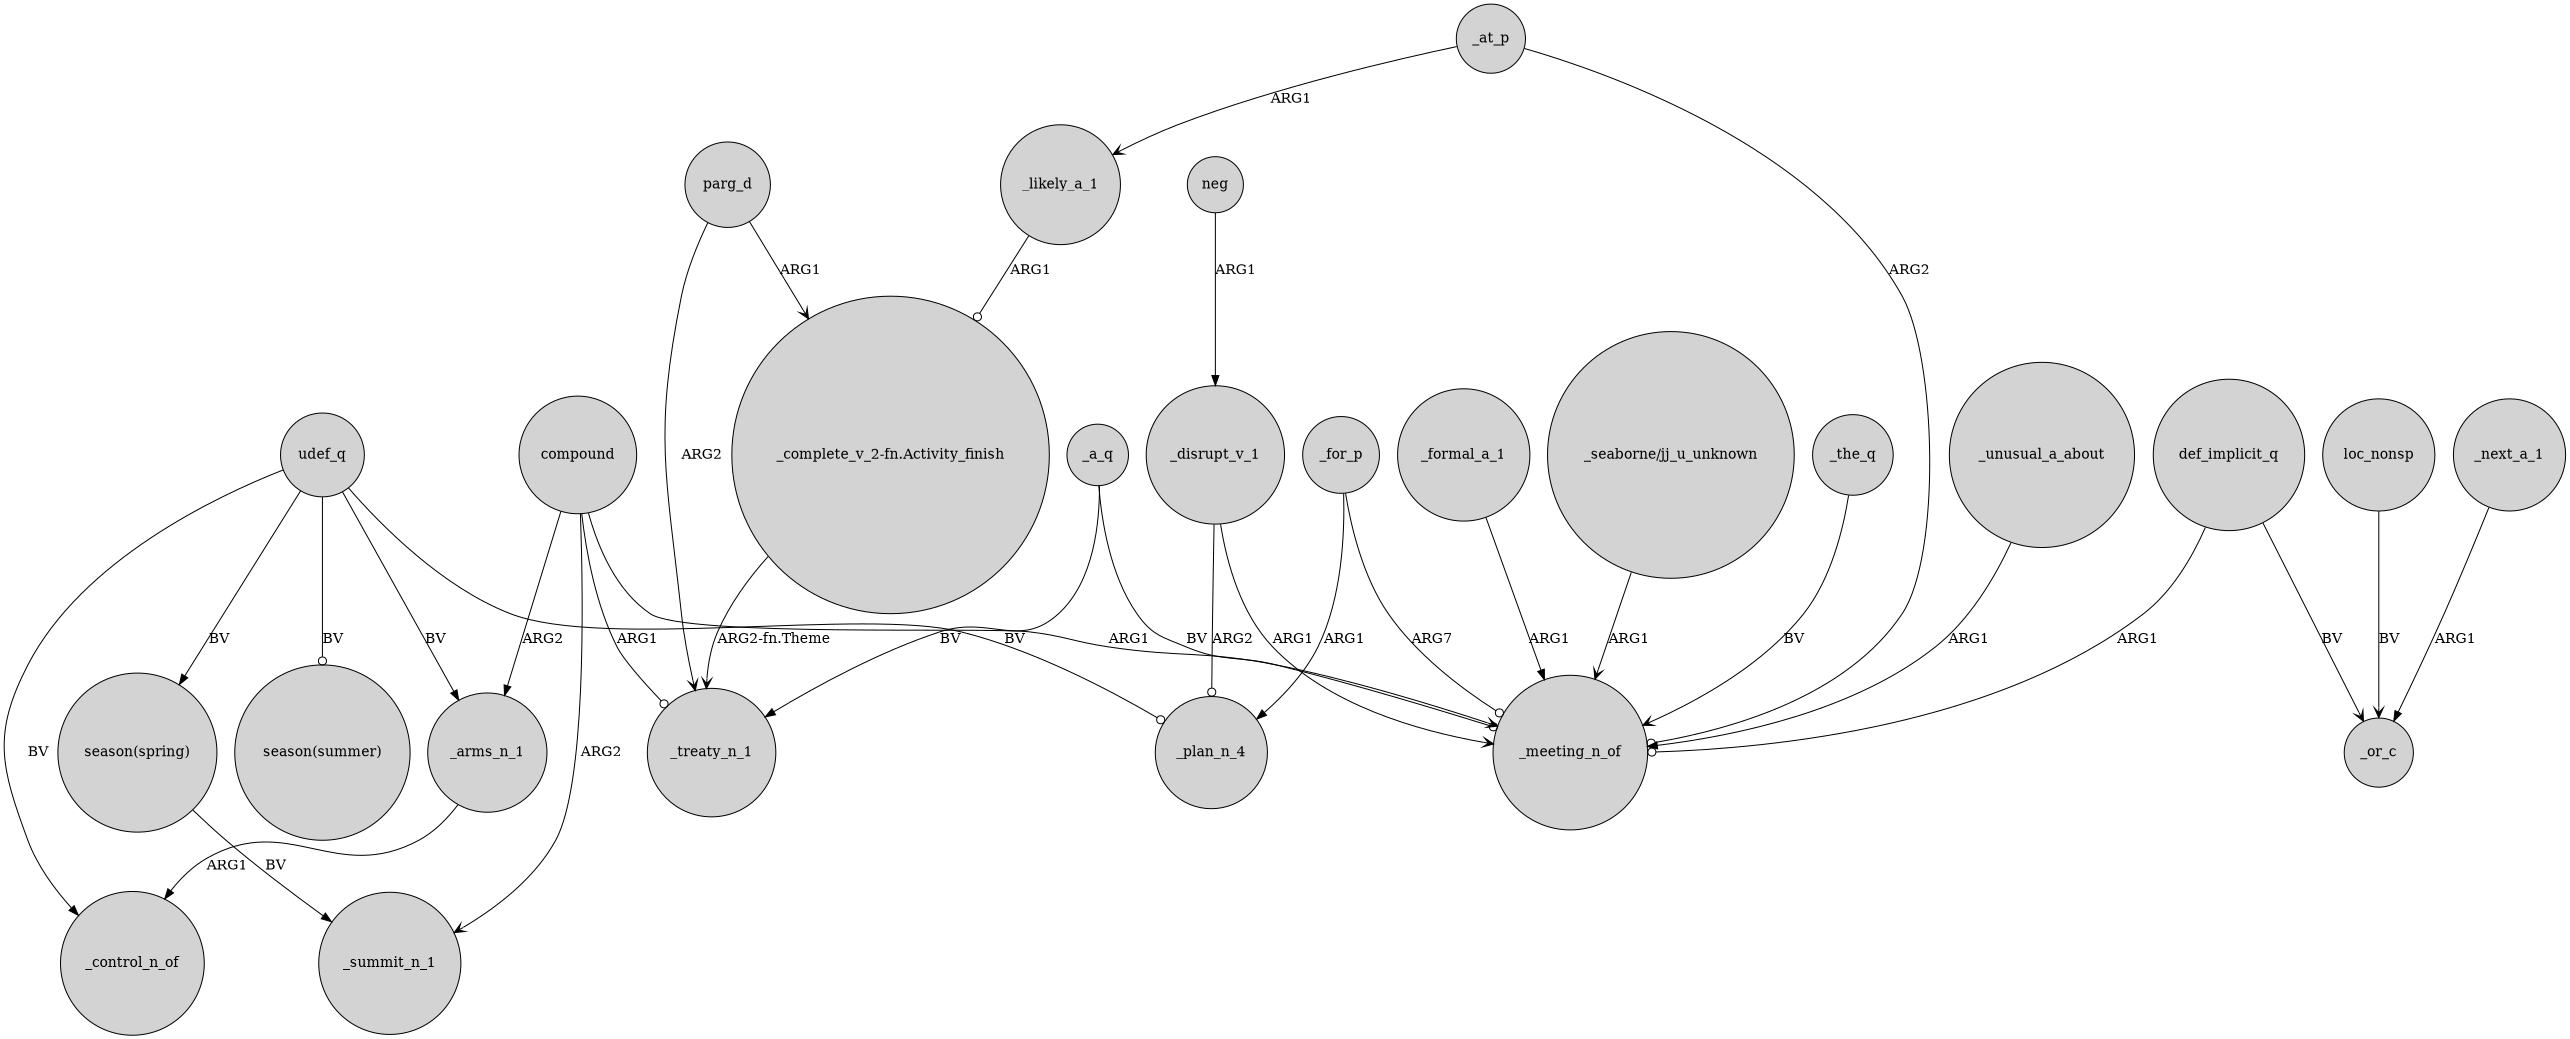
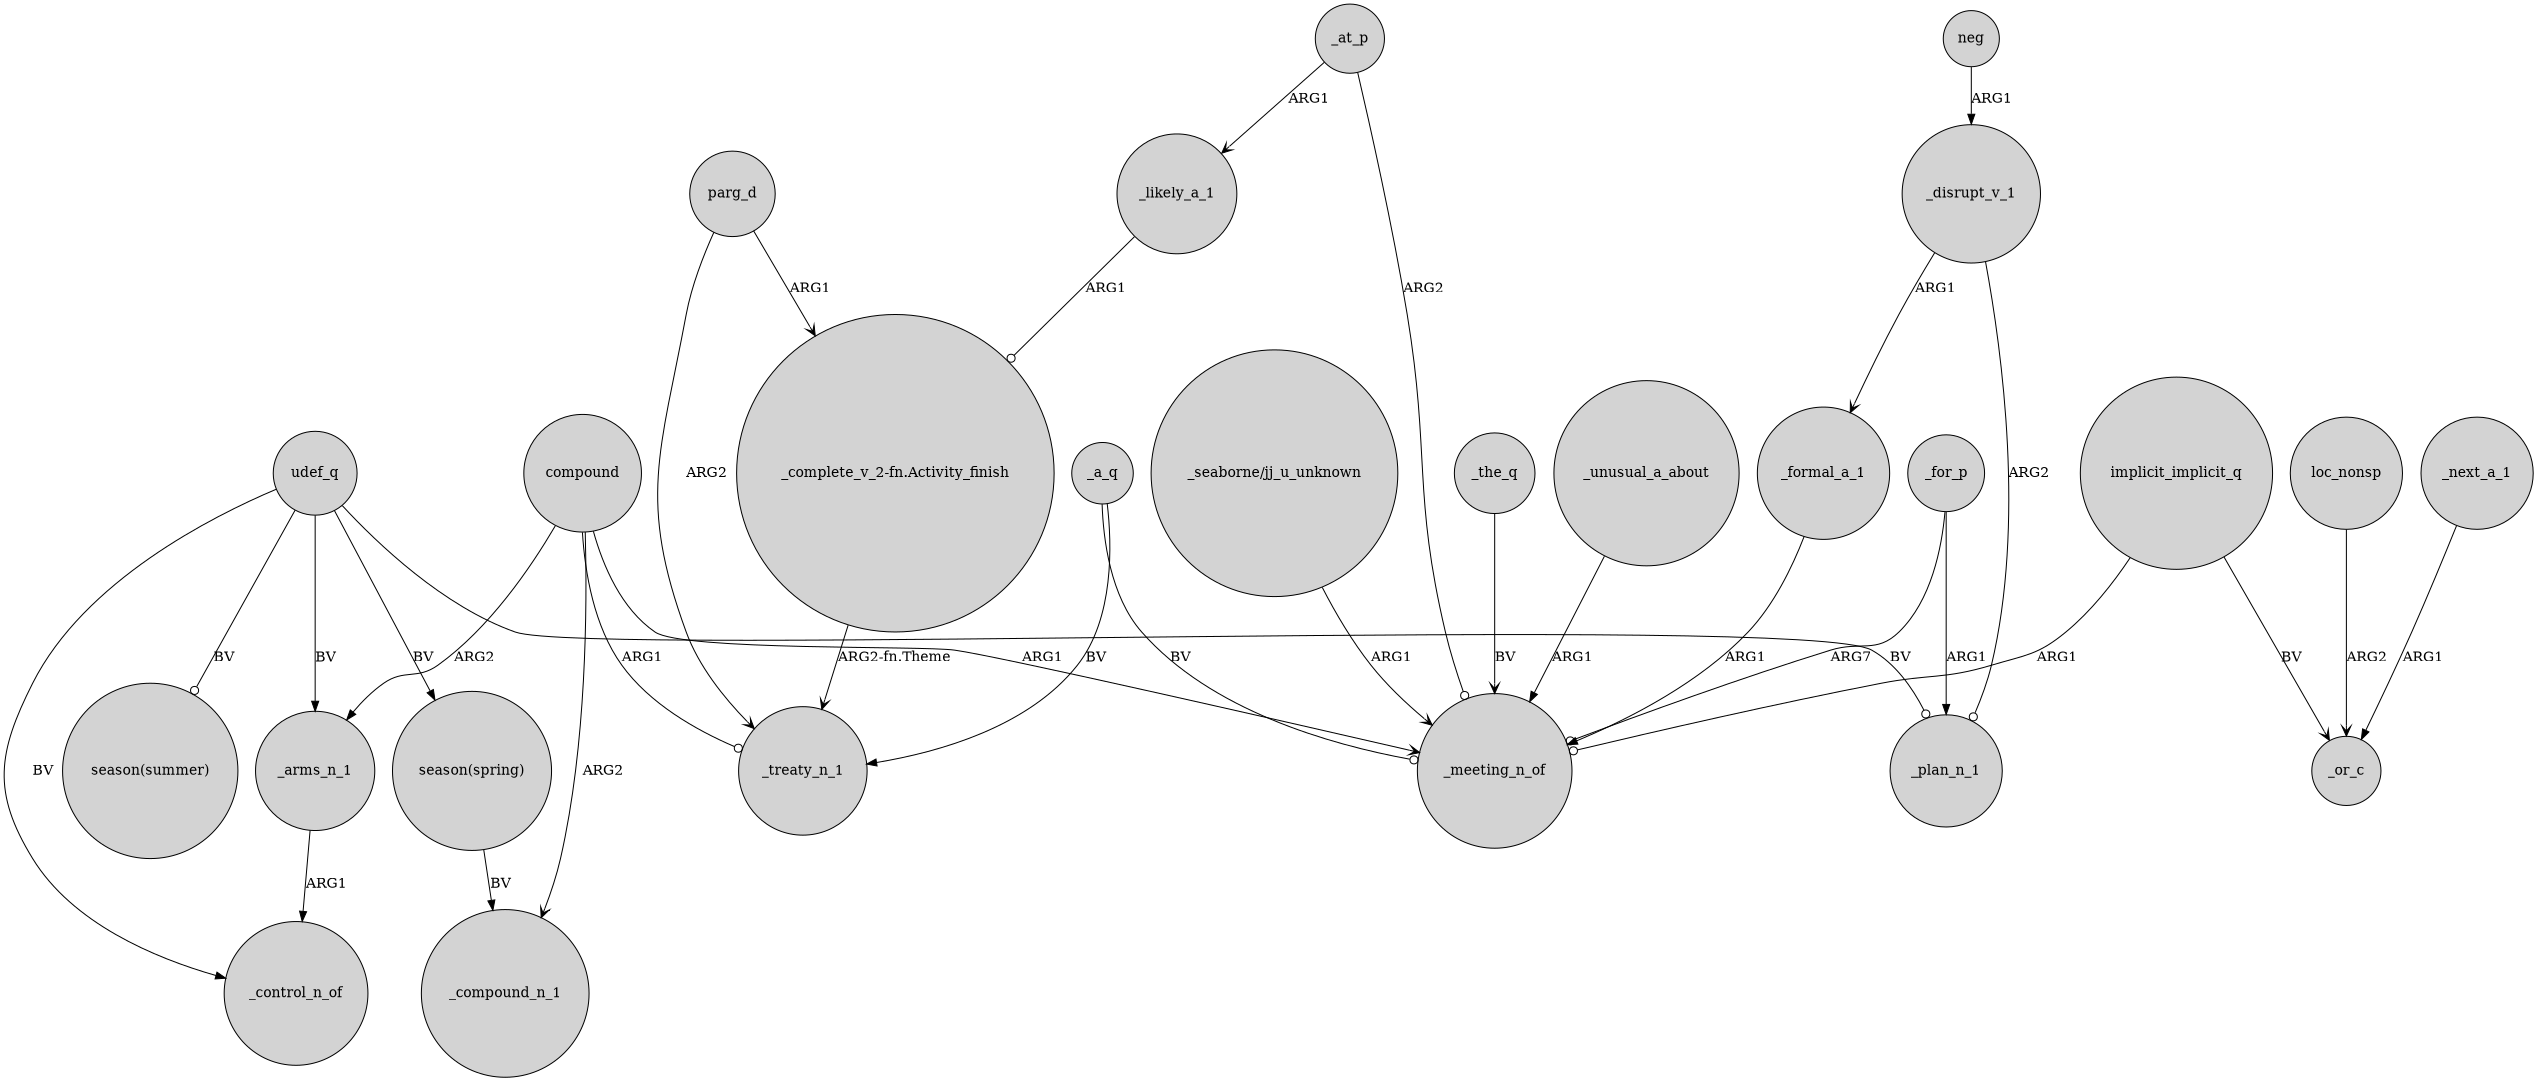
  digraph {
    node [shape=circle style=filled]
    edge [arrowhead=normal]
    udef_q
    "season(summer)"
    _control_n_of
    _arms_n_1
-   _plan_n_1 [label=_plan_n_4]
+   _plan_n_1
    "season(spring)"
-   _summit_n_1
+   _summit_n_1 [label=_compound_n_1]
    compound
    _treaty_n_1
    _meeting_n_of
-   def_implicit_q
+   def_implicit_q [label=implicit_implicit_q]
    _or_c
    _the_q
    _likely_a_1
    "_complete_v_2-fn.Activity_finish"
    _a_q
    loc_nonsp
    neg
    _disrupt_v_1
    _for_p
    _at_p
    _unusual_a_about
    _formal_a_1
    parg_d
    "_seaborne/jj_u_unknown"
    _next_a_1
    udef_q -> "season(summer)" [arrowhead=odot label=BV]
    udef_q -> _control_n_of [label=BV]
    udef_q -> _arms_n_1 [label=BV]
    udef_q -> _plan_n_1 [arrowhead=odot label=BV]
    udef_q -> "season(spring)" [label=BV]
    _arms_n_1 -> _control_n_of [label=ARG1]
    "season(spring)" -> _summit_n_1 [label=BV]
    compound -> _arms_n_1 [label=ARG2]
    compound -> _summit_n_1 [arrowhead=vee label=ARG2]
    compound -> _treaty_n_1 [arrowhead=odot label=ARG1]
    compound -> _meeting_n_of [arrowhead=vee label=ARG1]
    def_implicit_q -> _meeting_n_of [arrowhead=odot label=ARG1]
    def_implicit_q -> _or_c [arrowhead=vee label=BV]
    _the_q -> _meeting_n_of [arrowhead=vee label=BV]
    _likely_a_1 -> "_complete_v_2-fn.Activity_finish" [arrowhead=odot label=ARG1]
    "_complete_v_2-fn.Activity_finish" -> _treaty_n_1 [arrowhead=vee label="ARG2-fn.Theme"]
    _a_q -> _treaty_n_1 [label=BV]
    _a_q -> _meeting_n_of [arrowhead=odot label=BV]
-   loc_nonsp -> _or_c [arrowhead=vee label=BV]
+   loc_nonsp -> _or_c [arrowhead=vee label=ARG2]
    neg -> _disrupt_v_1 [label=ARG1]
    _disrupt_v_1 -> _plan_n_1 [arrowhead=odot label=ARG2]
-   _disrupt_v_1 -> _meeting_n_of [arrowhead=vee label=ARG1]
+   _disrupt_v_1 -> _formal_a_1 [arrowhead=vee label=ARG1]
    _for_p -> _plan_n_1 [label=ARG1]
    _for_p -> _meeting_n_of [arrowhead=odot label=ARG7]
    _at_p -> _meeting_n_of [arrowhead=odot label=ARG2]
    _at_p -> _likely_a_1 [arrowhead=vee label=ARG1]
    _unusual_a_about -> _meeting_n_of [label=ARG1]
    _formal_a_1 -> _meeting_n_of [label=ARG1]
    parg_d -> _treaty_n_1 [arrowhead=vee label=ARG2]
    parg_d -> "_complete_v_2-fn.Activity_finish" [arrowhead=vee label=ARG1]
    "_seaborne/jj_u_unknown" -> _meeting_n_of [arrowhead=vee label=ARG1]
    _next_a_1 -> _or_c [label=ARG1]
  }
